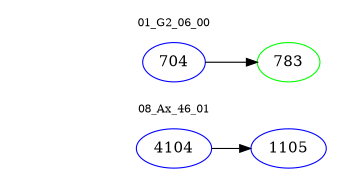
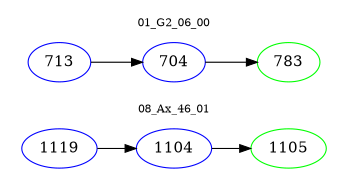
  digraph {
    fontname="DejaVu Serif"
    rankdir=LR
    node [color=blue fontname="DejaVu Serif"]
    edge [color=black fontname="DejaVu Serif"]
-   n2 [label=4104]
-   n3 [label=1105]
+   n1 [label=1119]
+   n2 [label=1104]
+   n3 [color=green label=1105]
+   n4 [label=713]
    n5 [label=704]
    n6 [color=green label=783]
    subgraph cluster_1 {
      color=white
      fontsize=10
      label="08_Ax_46_01"
+     n1
      n2
      n3
    }
    subgraph cluster_2 {
      color=white
      fontsize=10
      label="01_G2_06_00"
+     n4
      n5
      n6
    }
+   n1 -> n2
    n2 -> n3
+   n4 -> n5
    n5 -> n6
  }
